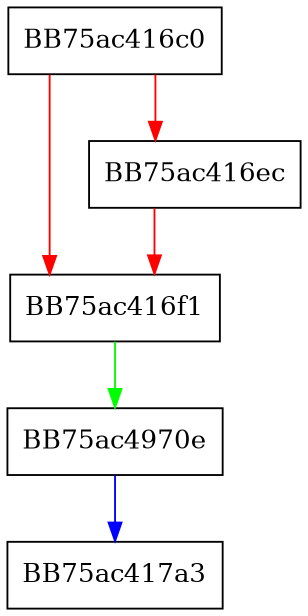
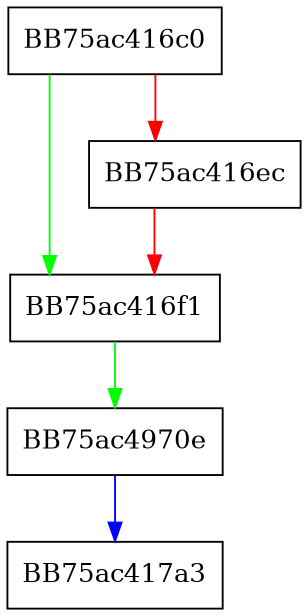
  digraph {
    splines=ortho
    node [shape=box]
    edge [color=green]
    BB75ac416c0
    BB75ac416f1
    BB75ac416ec
    n4 [label=BB75ac4970e]
    BB75ac417a3
-   BB75ac416c0 -> BB75ac416f1 [color=red]
+   BB75ac416c0 -> BB75ac416f1
    BB75ac416c0 -> BB75ac416ec [color=red]
    BB75ac416f1 -> n4
    BB75ac416ec -> BB75ac416f1 [color=red]
    n4 -> BB75ac417a3 [color=blue]
  }
